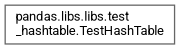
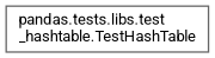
  digraph {
    rankdir=LR
    fontname=Roboto
-   n1 [color=grey40 fillcolor=white fontname=Roboto fontsize=10 height=0.2 label="pandas.libs.libs.test\l_hashtable.TestHashTable" shape=box style=filled width=0.4]
+   n1 [color=grey40 fillcolor=white fontname=Roboto fontsize=10 height=0.2 label="pandas.tests.libs.test\l_hashtable.TestHashTable" shape=box style=filled width=0.4]
  }
